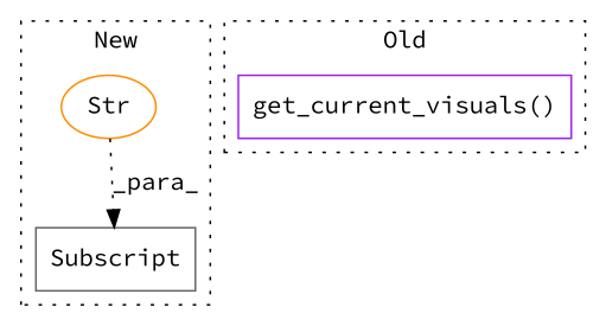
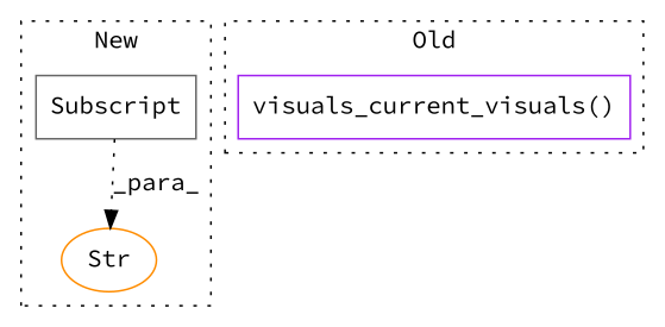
  digraph {
    fontname="Source Code Pro"
    node [shape=box fontname="Source Code Pro"]
    n1 [a=63 l="12,0" label=Subscript s="1401,0" color=gray40]
    n2 [a=66 l=7 label=Str s=1405 shape=ellipse color=darkorange]
-   n3 [a=75 l=27 label="get_current_visuals()" s=4733 color=purple]
+   n3 [a=75 l=27 label="visuals_current_visuals()" s=4733 color=purple]
    subgraph cluster_1 {
      label=New
      style=dotted
      n1
      n2
    }
    subgraph cluster_2 {
      label=Old
      style=dotted
      n3
    }
-   n2 -> n1 [label=_para_ style=dotted fontname="Source Code Pro"]
+   n1 -> n2 [label=_para_ style=dotted fontname="Source Code Pro"]
  }
